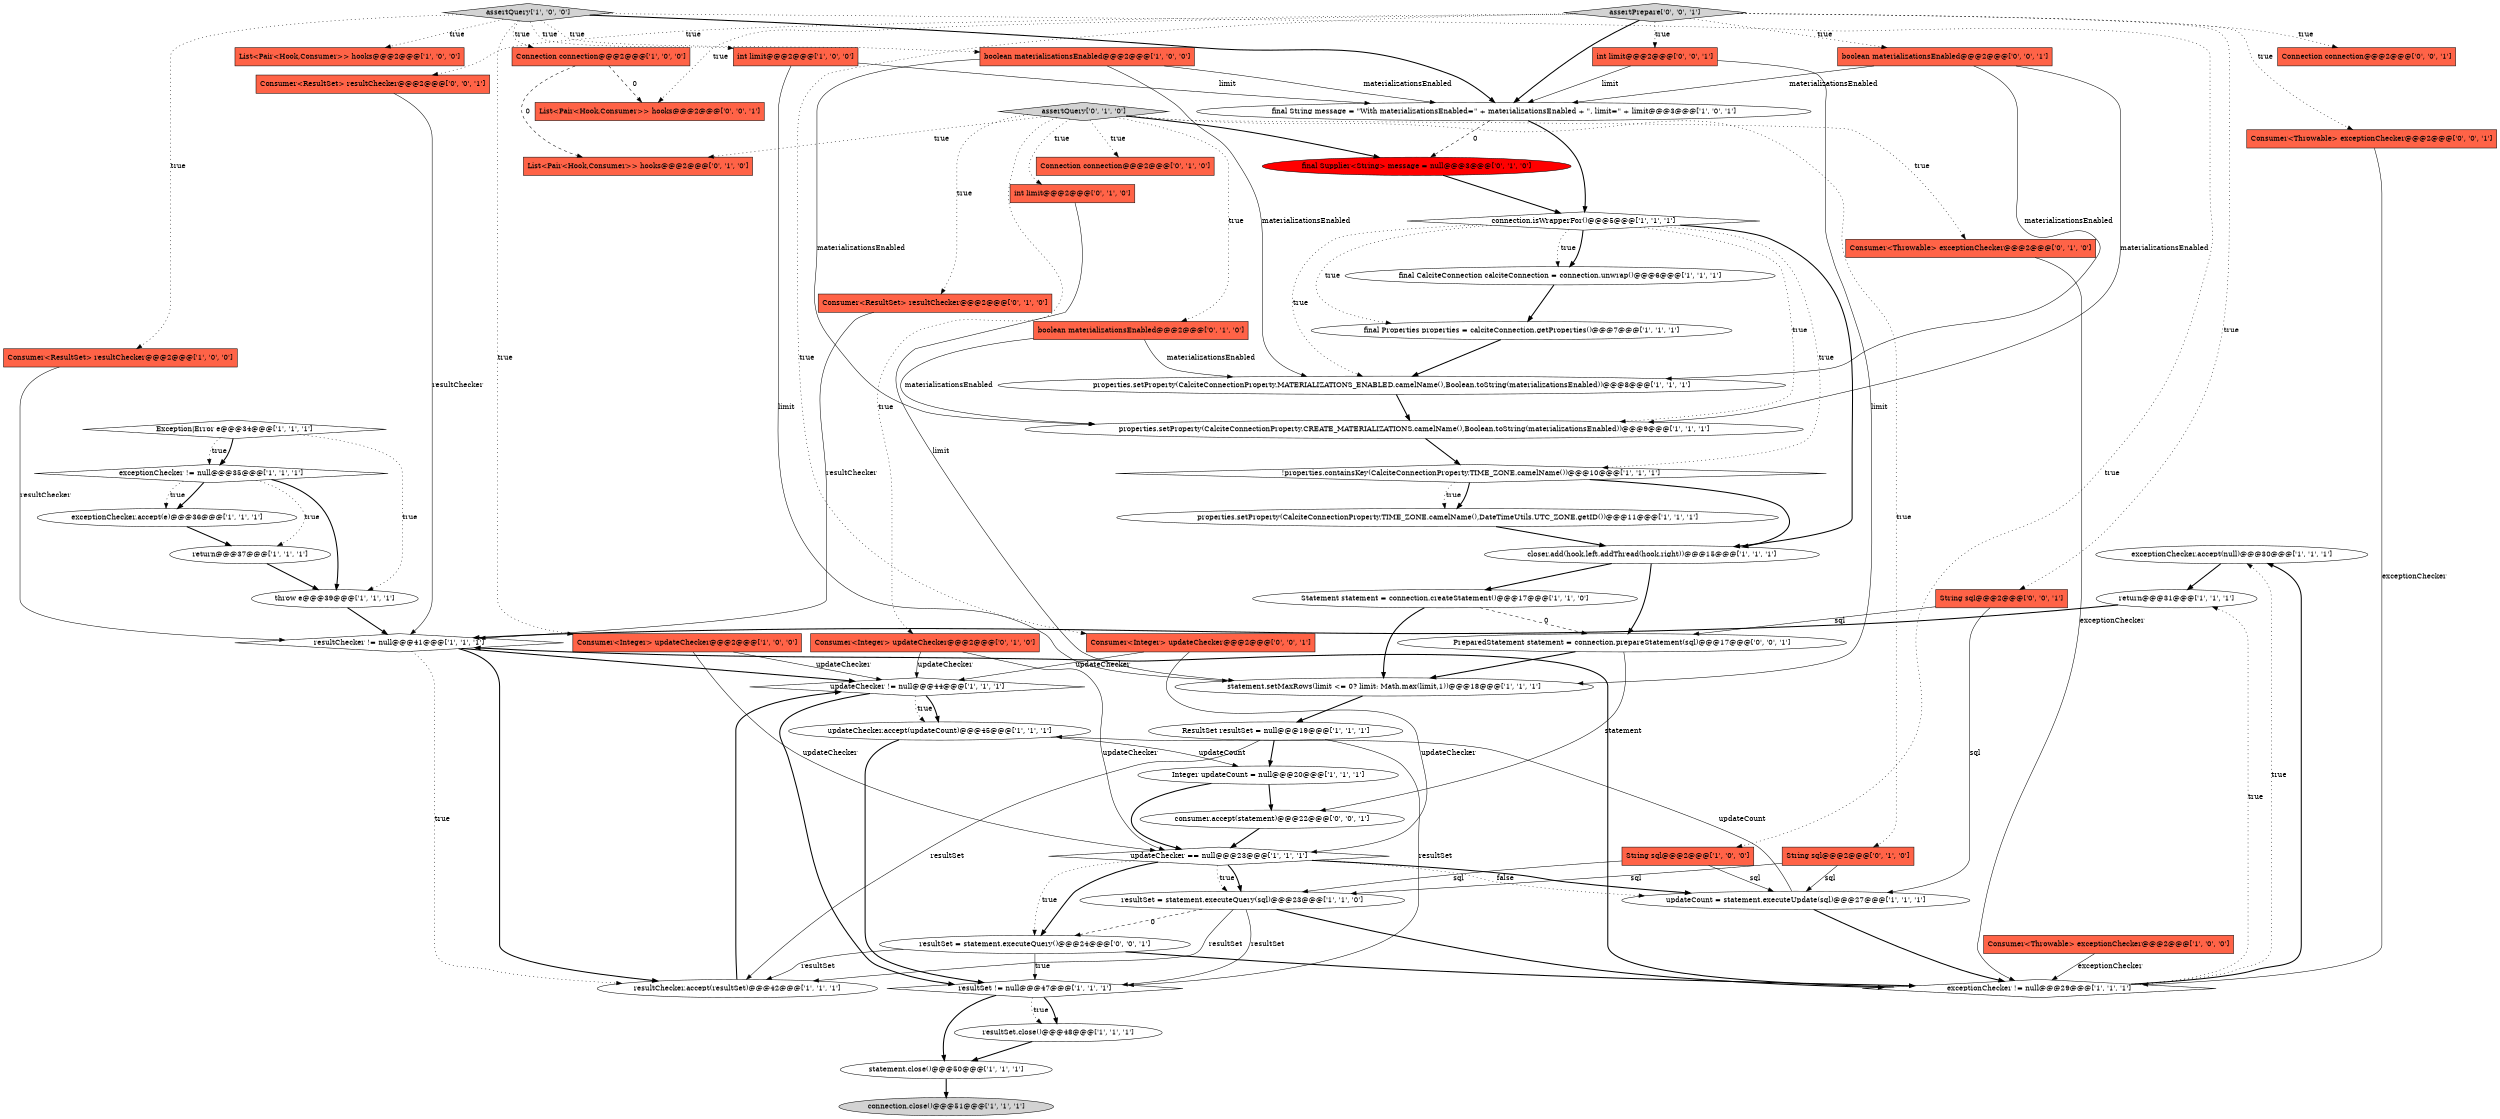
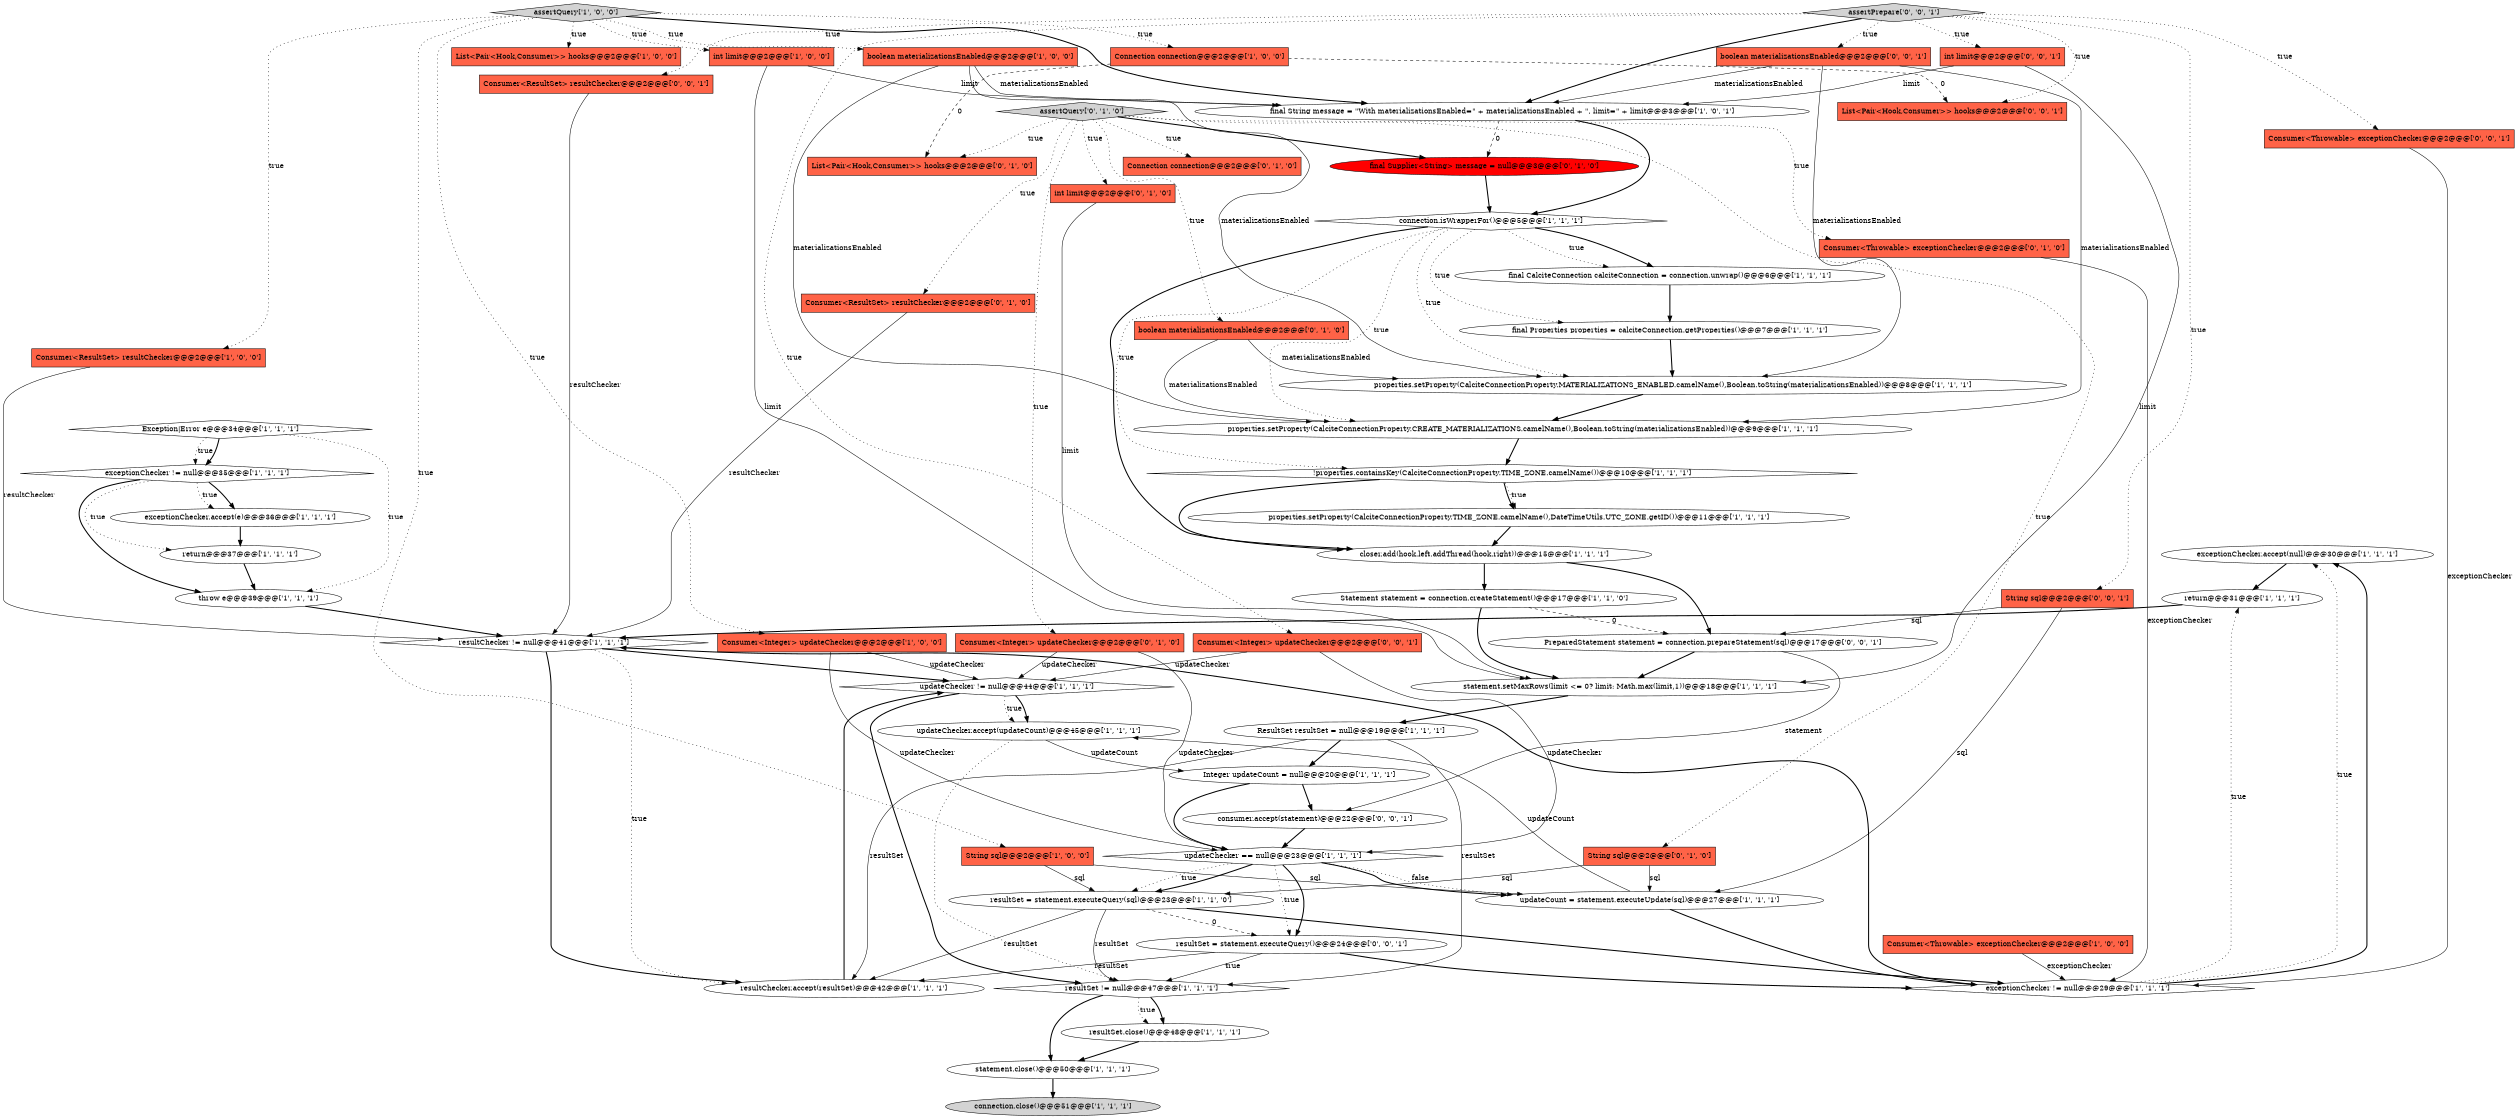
  digraph {
    node [fillcolor=white shape=ellipse style=filled]
    edge [style=bold]
    n1 [label="exceptionChecker.accept(null)@@@30@@@['1', '1', '1']"]
    n2 [label="return@@@31@@@['1', '1', '1']"]
    n3 [label="resultChecker != null@@@41@@@['1', '1', '1']" shape=diamond]
    n4 [label="Exception|Error e@@@34@@@['1', '1', '1']" shape=diamond]
    n5 [label="exceptionChecker != null@@@35@@@['1', '1', '1']" shape=diamond]
    n6 [label="throw e@@@39@@@['1', '1', '1']"]
    n7 [label="return@@@37@@@['1', '1', '1']"]
    n8 [label="exceptionChecker.accept(e)@@@36@@@['1', '1', '1']"]
    n9 [fillcolor=tomato label="boolean materializationsEnabled@@@2@@@['1', '0', '0']" shape=box]
    n10 [label="properties.setProperty(CalciteConnectionProperty.CREATE_MATERIALIZATIONS.camelName(),Boolean.toString(materializationsEnabled))@@@9@@@['1', '1', '1']"]
    n11 [label="final String message = \"With materializationsEnabled=\" + materializationsEnabled + \", limit=\" + limit@@@3@@@['1', '0', '1']"]
    n12 [label="properties.setProperty(CalciteConnectionProperty.MATERIALIZATIONS_ENABLED.camelName(),Boolean.toString(materializationsEnabled))@@@8@@@['1', '1', '1']"]
    n13 [label="!properties.containsKey(CalciteConnectionProperty.TIME_ZONE.camelName())@@@10@@@['1', '1', '1']" shape=diamond]
    n14 [fillcolor=red label="final Supplier<String> message = null@@@3@@@['0', '1', '0']"]
    n15 [label="connection.isWrapperFor()@@@5@@@['1', '1', '1']" shape=diamond]
    n16 [label="closer.add(hook.left.addThread(hook.right))@@@15@@@['1', '1', '1']"]
    n17 [label="properties.setProperty(CalciteConnectionProperty.TIME_ZONE.camelName(),DateTimeUtils.UTC_ZONE.getID())@@@11@@@['1', '1', '1']"]
    n18 [fillcolor=tomato label="boolean materializationsEnabled@@@2@@@['0', '0', '1']" shape=box]
    n19 [fillcolor=lightgray label="assertQuery['1', '0', '0']" shape=diamond]
    n20 [fillcolor=tomato label="String sql@@@2@@@['1', '0', '0']" shape=box]
    n21 [fillcolor=tomato label="Connection connection@@@2@@@['1', '0', '0']" shape=box]
    n22 [fillcolor=tomato label="Consumer<ResultSet> resultChecker@@@2@@@['1', '0', '0']" shape=box]
    n23 [fillcolor=tomato label="Consumer<Integer> updateChecker@@@2@@@['1', '0', '0']" shape=box]
    n24 [fillcolor=tomato label="List<Pair<Hook,Consumer>> hooks@@@2@@@['1', '0', '0']" shape=box]
    n25 [fillcolor=tomato label="int limit@@@2@@@['1', '0', '0']" shape=box]
    n26 [label="updateCount = statement.executeUpdate(sql)@@@27@@@['1', '1', '1']"]
    n27 [label="resultSet = statement.executeQuery(sql)@@@23@@@['1', '1', '0']"]
    n28 [fillcolor=tomato label="List<Pair<Hook,Consumer>> hooks@@@2@@@['0', '1', '0']" shape=box]
    n29 [fillcolor=tomato label="List<Pair<Hook,Consumer>> hooks@@@2@@@['0', '0', '1']" shape=box]
    n30 [label="updateChecker == null@@@23@@@['1', '1', '1']" shape=diamond]
    n31 [label="updateChecker != null@@@44@@@['1', '1', '1']" shape=diamond]
    n32 [fillcolor=tomato label="Consumer<Throwable> exceptionChecker@@@2@@@['1', '0', '0']" shape=box]
    n33 [label="exceptionChecker != null@@@29@@@['1', '1', '1']" shape=diamond]
    n34 [label="statement.setMaxRows(limit <= 0? limit: Math.max(limit,1))@@@18@@@['1', '1', '1']"]
    n35 [label="Statement statement = connection.createStatement()@@@17@@@['1', '1', '0']"]
    n36 [label="PreparedStatement statement = connection.prepareStatement(sql)@@@17@@@['0', '0', '1']"]
    n37 [label="consumer.accept(statement)@@@22@@@['0', '0', '1']"]
    n38 [label="ResultSet resultSet = null@@@19@@@['1', '1', '1']"]
    n39 [label="resultChecker.accept(resultSet)@@@42@@@['1', '1', '1']"]
    n40 [label="updateChecker.accept(updateCount)@@@45@@@['1', '1', '1']"]
    n41 [label="resultSet = statement.executeQuery()@@@24@@@['0', '0', '1']"]
    n42 [label="resultSet != null@@@47@@@['1', '1', '1']" shape=diamond]
    n43 [fillcolor=tomato label="int limit@@@2@@@['0', '1', '0']" shape=box]
    n44 [fillcolor=tomato label="Consumer<ResultSet> resultChecker@@@2@@@['0', '0', '1']" shape=box]
-   n45 [fillcolor=tomato label="Connection connection@@@2@@@['0', '0', '1']" shape=box]
    n46 [fillcolor=tomato label="Consumer<Integer> updateChecker@@@2@@@['0', '1', '0']" shape=box]
    n47 [fillcolor=tomato label="Consumer<Integer> updateChecker@@@2@@@['0', '0', '1']" shape=box]
    n48 [fillcolor=lightgray label="assertQuery['0', '1', '0']" shape=diamond]
    n49 [fillcolor=tomato label="boolean materializationsEnabled@@@2@@@['0', '1', '0']" shape=box]
    n50 [fillcolor=tomato label="String sql@@@2@@@['0', '1', '0']" shape=box]
    n51 [fillcolor=tomato label="Connection connection@@@2@@@['0', '1', '0']" shape=box]
    n52 [fillcolor=tomato label="Consumer<Throwable> exceptionChecker@@@2@@@['0', '1', '0']" shape=box]
    n53 [fillcolor=tomato label="Consumer<ResultSet> resultChecker@@@2@@@['0', '1', '0']" shape=box]
    n54 [fillcolor=tomato label="int limit@@@2@@@['0', '0', '1']" shape=box]
    n55 [fillcolor=lightgray label="assertPrepare['0', '0', '1']" shape=diamond]
    n56 [fillcolor=tomato label="Consumer<Throwable> exceptionChecker@@@2@@@['0', '0', '1']" shape=box]
    n57 [fillcolor=tomato label="String sql@@@2@@@['0', '0', '1']" shape=box]
    n58 [label="Integer updateCount = null@@@20@@@['1', '1', '1']"]
    n59 [label="final CalciteConnection calciteConnection = connection.unwrap()@@@6@@@['1', '1', '1']"]
    n60 [label="final Properties properties = calciteConnection.getProperties()@@@7@@@['1', '1', '1']"]
    n61 [label="statement.close()@@@50@@@['1', '1', '1']"]
    n62 [label="resultSet.close()@@@48@@@['1', '1', '1']"]
    n63 [fillcolor=lightgray label="connection.close()@@@51@@@['1', '1', '1']"]
    n1 -> n2
    n2 -> n3
    n3 -> n31
    n3 -> n39 [label=true style=dotted]
    n3 -> n39
    n4 -> n5 [label=true style=dotted]
    n4 -> n5
    n4 -> n6 [label=true style=dotted]
    n5 -> n6
    n5 -> n7 [label=true style=dotted]
    n5 -> n8
    n5 -> n8 [label=true style=dotted]
    n6 -> n3
    n7 -> n6
    n8 -> n7
    n9 -> n10 [label=materializationsEnabled style=solid]
    n9 -> n11 [label=materializationsEnabled style=solid]
    n9 -> n12 [label=materializationsEnabled style=solid]
    n10 -> n13
    n11 -> n14 [label=0 style=dashed]
    n11 -> n15
    n12 -> n10
    n13 -> n16
    n13 -> n17
    n13 -> n17 [label=true style=dotted]
    n14 -> n15
    n15 -> n10 [label=true style=dotted]
    n15 -> n12 [label=true style=dotted]
    n15 -> n13 [label=true style=dotted]
    n15 -> n16
    n15 -> n59 [label=true style=dotted]
    n15 -> n59
    n15 -> n60 [label=true style=dotted]
    n16 -> n35
    n16 -> n36
    n17 -> n16
    n18 -> n10 [label=materializationsEnabled style=solid]
    n18 -> n11 [label=materializationsEnabled style=solid]
    n18 -> n12 [label=materializationsEnabled style=solid]
    n19 -> n9 [label=true style=dotted]
    n19 -> n11
    n19 -> n20 [label=true style=dotted]
    n19 -> n21 [label=true style=dotted]
    n19 -> n22 [label=true style=dotted]
    n19 -> n23 [label=true style=dotted]
    n19 -> n24 [label=true style=dotted]
    n19 -> n25 [label=true style=dotted]
    n20 -> n26 [label=sql style=solid]
    n20 -> n27 [label=sql style=solid]
    n21 -> n28 [label=0 style=dashed]
    n21 -> n29 [label=0 style=dashed]
    n22 -> n3 [label=resultChecker style=solid]
    n23 -> n30 [label=updateChecker style=solid]
    n23 -> n31 [label=updateChecker style=solid]
    n25 -> n11 [label=limit style=solid]
    n25 -> n34 [label=limit style=solid]
    n26 -> n33
    n26 -> n40 [label=updateCount style=solid]
    n27 -> n33
    n27 -> n39 [label=resultSet style=solid]
    n27 -> n41 [label=0 style=dashed]
    n27 -> n42 [label=resultSet style=solid]
    n30 -> n26 [label=false style=dotted]
    n30 -> n26
    n30 -> n27 [label=true style=dotted]
    n30 -> n27
    n30 -> n41 [label=true style=dotted]
    n30 -> n41
    n31 -> n40 [label=true style=dotted]
    n31 -> n40
    n31 -> n42
    n32 -> n33 [label=exceptionChecker style=solid]
    n33 -> n1 [label=true style=dotted]
    n33 -> n1
    n33 -> n2 [label=true style=dotted]
    n33 -> n3
    n34 -> n38
    n35 -> n34
    n35 -> n36 [label=0 style=dashed]
    n36 -> n34
    n36 -> n37 [label=statement style=solid]
    n37 -> n30
    n38 -> n39 [label=resultSet style=solid]
    n38 -> n42 [label=resultSet style=solid]
    n38 -> n58
    n39 -> n31
-   n40 -> n42
+   n40 -> n42 [style=dotted]
    n40 -> n58 [label=updateCount style=solid]
    n41 -> n33
    n41 -> n39 [label=resultSet style=solid]
    n41 -> n42 [label=true style=solid]
    n42 -> n61
    n42 -> n62
    n42 -> n62 [label=true style=dotted]
    n43 -> n34 [label=limit style=solid]
    n44 -> n3 [label=resultChecker style=solid]
    n46 -> n30 [label=updateChecker style=solid]
    n46 -> n31 [label=updateChecker style=solid]
    n47 -> n30 [label=updateChecker style=solid]
    n47 -> n31 [label=updateChecker style=solid]
    n48 -> n14
    n48 -> n28 [label=true style=dotted]
    n48 -> n43 [label=true style=dotted]
    n48 -> n46 [label=true style=dotted]
    n48 -> n49 [label=true style=dotted]
    n48 -> n50 [label=true style=dotted]
    n48 -> n51 [label=true style=dotted]
    n48 -> n52 [label=true style=dotted]
    n48 -> n53 [label=true style=dotted]
    n49 -> n10 [label=materializationsEnabled style=solid]
    n49 -> n12 [label=materializationsEnabled style=solid]
    n50 -> n26 [label=sql style=solid]
    n50 -> n27 [label=sql style=solid]
    n52 -> n33 [label=exceptionChecker style=solid]
    n53 -> n3 [label=resultChecker style=solid]
    n54 -> n11 [label=limit style=solid]
    n54 -> n34 [label=limit style=solid]
    n55 -> n11
    n55 -> n18 [label=true style=dotted]
    n55 -> n29 [label=true style=dotted]
    n55 -> n44 [label=true style=dotted]
-   n55 -> n45 [label=true style=dotted]
    n55 -> n47 [label=true style=dotted]
    n55 -> n54 [label=true style=dotted]
    n55 -> n56 [label=true style=dotted]
    n55 -> n57 [label=true style=dotted]
    n56 -> n33 [label=exceptionChecker style=solid]
    n57 -> n26 [label=sql style=solid]
    n57 -> n36 [label=sql style=solid]
    n58 -> n30
    n58 -> n37
    n59 -> n60
    n60 -> n12
    n61 -> n63
    n62 -> n61
  }
